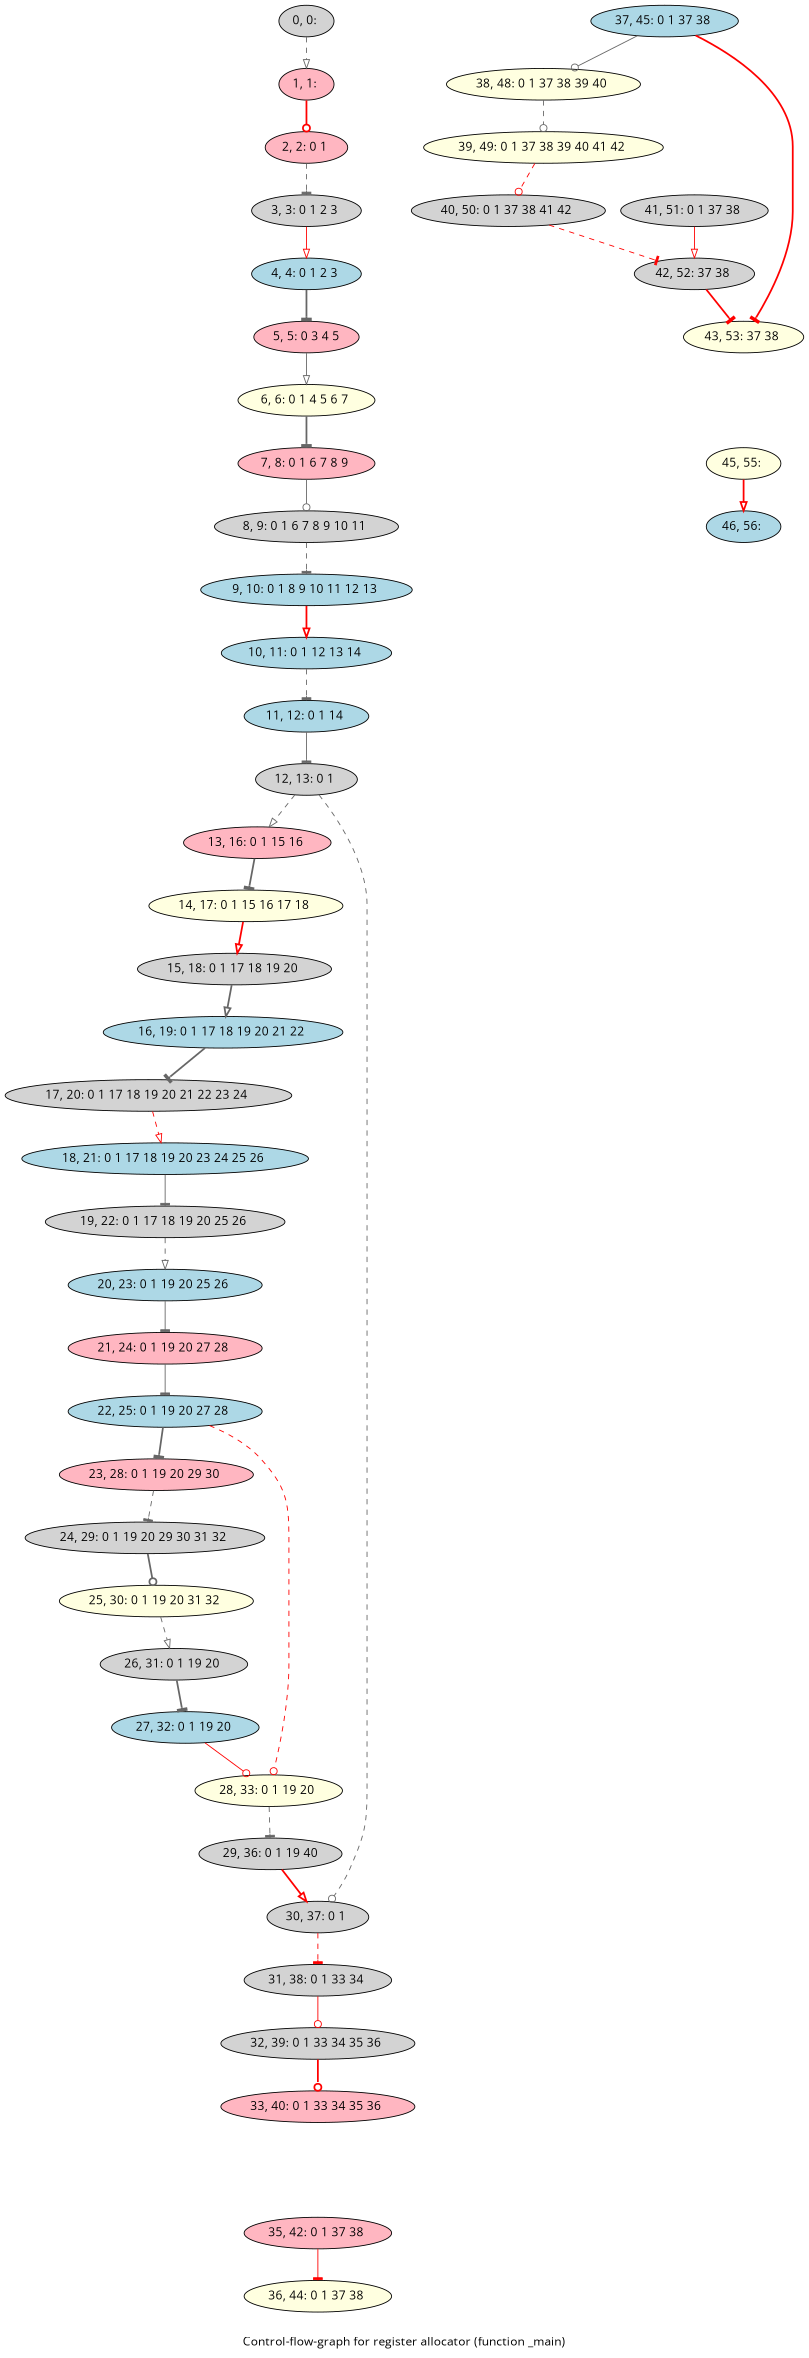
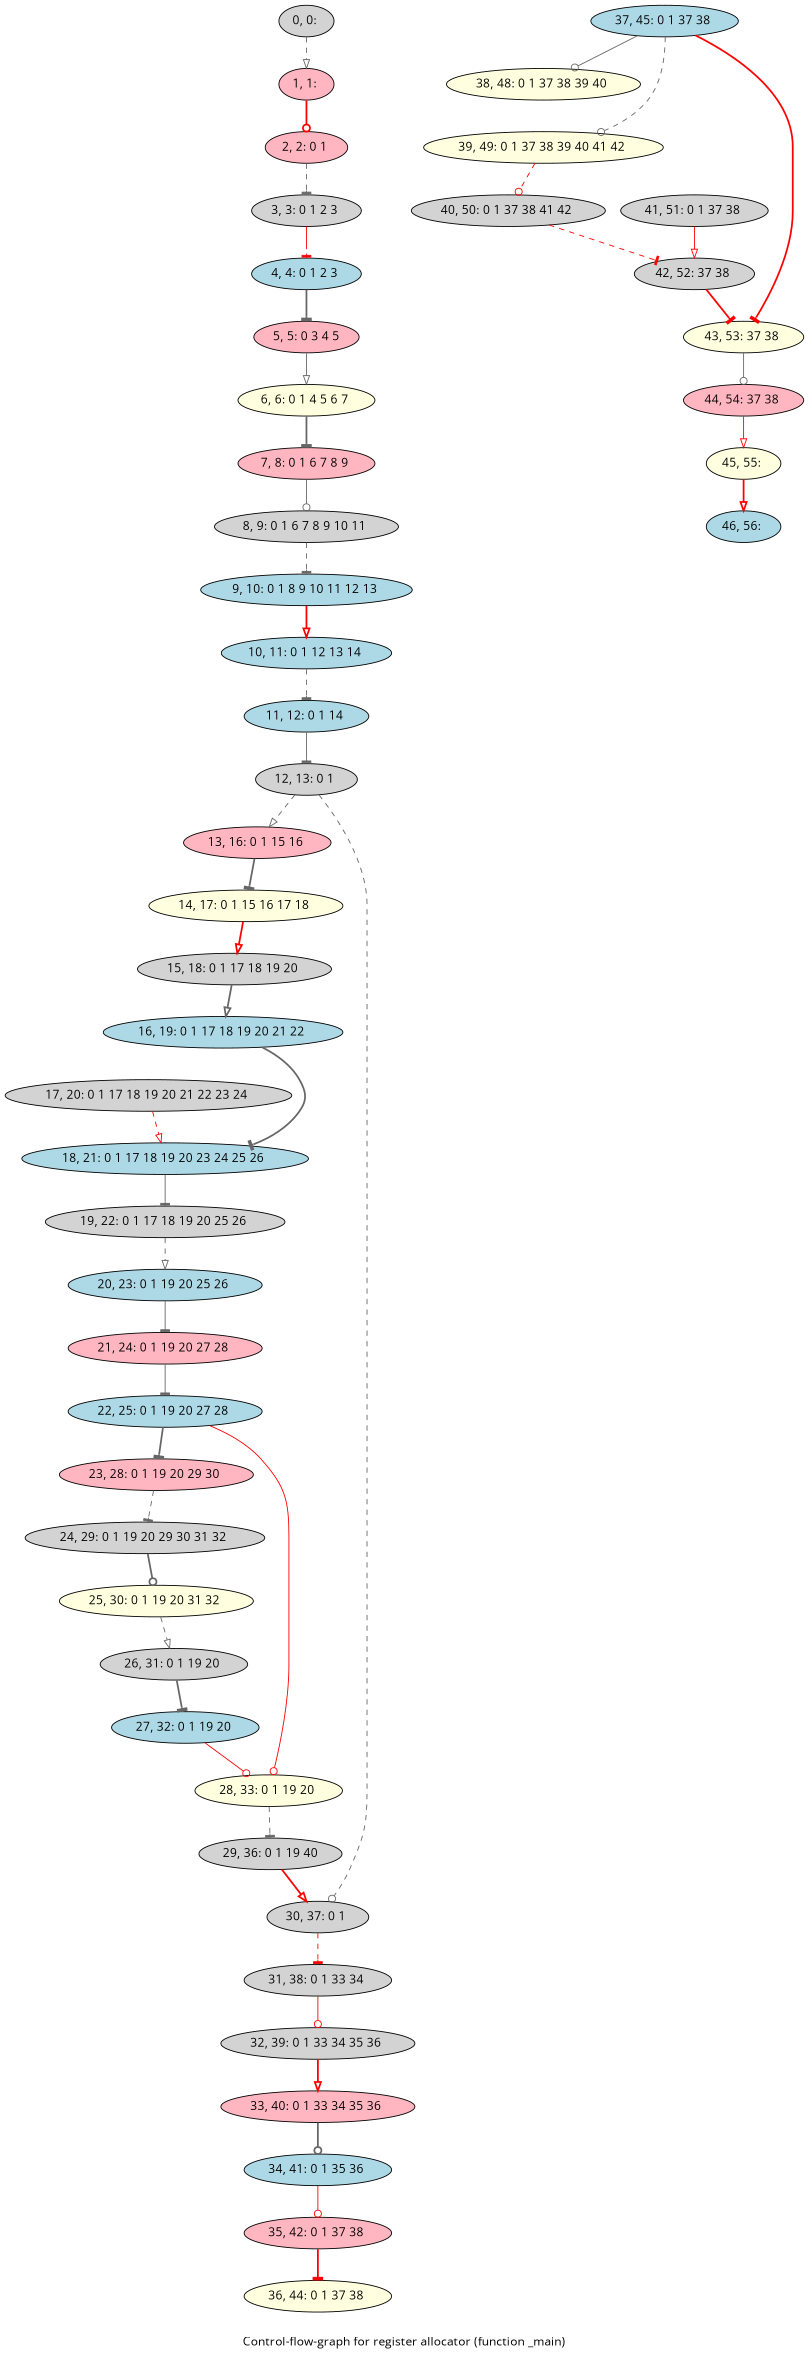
  digraph {
    fontname="Open Sans"
    label="Control-flow-graph for register allocator (function _main)"
    node [fillcolor=lightgrey fontname="Open Sans" style=filled]
    edge [arrowhead=tee color=gray40 fontname="Open Sans" style=bold]
    n1 [label="0, 0: "]
    n2 [fillcolor=lightpink label="1, 1: "]
    n3 [fillcolor=lightpink label="2, 2: 0 1 "]
    n4 [label="3, 3: 0 1 2 3 "]
    n5 [fillcolor=lightblue label="4, 4: 0 1 2 3 "]
    n6 [fillcolor=lightpink label="5, 5: 0 3 4 5"]
    n7 [fillcolor=lightyellow label="6, 6: 0 1 4 5 6 7 "]
    n8 [fillcolor=lightpink label="7, 8: 0 1 6 7 8 9 "]
    n9 [label="8, 9: 0 1 6 7 8 9 10 11 "]
    n10 [fillcolor=lightblue label="9, 10: 0 1 8 9 10 11 12 13 "]
    n11 [fillcolor=lightblue label="10, 11: 0 1 12 13 14 "]
    n12 [fillcolor=lightblue label="11, 12: 0 1 14 "]
    n13 [label="12, 13: 0 1 "]
    n14 [fillcolor=lightpink label="13, 16: 0 1 15 16 "]
    n15 [label="30, 37: 0 1 "]
    n16 [fillcolor=lightyellow label="14, 17: 0 1 15 16 17 18 "]
    n17 [label="31, 38: 0 1 33 34 "]
    n18 [label="15, 18: 0 1 17 18 19 20 "]
    n19 [fillcolor=lightblue label="16, 19: 0 1 17 18 19 20 21 22 "]
    n20 [label="17, 20: 0 1 17 18 19 20 21 22 23 24 "]
    n21 [fillcolor=lightblue label="18, 21: 0 1 17 18 19 20 23 24 25 26 "]
    n22 [label="19, 22: 0 1 17 18 19 20 25 26 "]
    n23 [fillcolor=lightblue label="20, 23: 0 1 19 20 25 26 "]
    n24 [fillcolor=lightpink label="21, 24: 0 1 19 20 27 28 "]
    n25 [fillcolor=lightblue label="22, 25: 0 1 19 20 27 28 "]
    n26 [fillcolor=lightpink label="23, 28: 0 1 19 20 29 30 "]
    n27 [fillcolor=lightyellow label="28, 33: 0 1 19 20 "]
    n28 [label="24, 29: 0 1 19 20 29 30 31 32 "]
    n29 [label="29, 36: 0 1 19 40"]
    n30 [fillcolor=lightyellow label="25, 30: 0 1 19 20 31 32 "]
    n31 [label="26, 31: 0 1 19 20 "]
    n32 [fillcolor=lightblue label="27, 32: 0 1 19 20 "]
    n33 [label="32, 39: 0 1 33 34 35 36 "]
    n34 [fillcolor=lightpink label="33, 40: 0 1 33 34 35 36 "]
+   n35 [fillcolor=lightblue label="34, 41: 0 1 35 36 "]
    n36 [fillcolor=lightpink label="35, 42: 0 1 37 38 "]
    n37 [fillcolor=lightyellow label="36, 44: 0 1 37 38 "]
    n38 [fillcolor=lightblue label="37, 45: 0 1 37 38 "]
    n39 [fillcolor=lightyellow label="38, 48: 0 1 37 38 39 40 "]
    n40 [fillcolor=lightyellow label="43, 53: 37 38 "]
    n41 [fillcolor=lightyellow label="39, 49: 0 1 37 38 39 40 41 42 "]
+   n42 [fillcolor=lightpink label="44, 54: 37 38 "]
    n43 [label="40, 50: 0 1 37 38 41 42 "]
    n44 [label="42, 52: 37 38 "]
    n45 [label="41, 51: 0 1 37 38 "]
    n46 [fillcolor=lightyellow label="45, 55: "]
    n47 [fillcolor=lightblue label="46, 56: "]
    n1 -> n2 [arrowhead=onormal style=dashed]
    n2 -> n3 [arrowhead=odot color=red]
    n3 -> n4 [style=dashed]
-   n4 -> n5 [arrowhead=onormal color=red style=solid]
+   n4 -> n5 [color=red style=solid]
    n5 -> n6
    n6 -> n7 [arrowhead=onormal style=solid]
    n7 -> n8
    n8 -> n9 [arrowhead=odot style=solid]
    n9 -> n10 [style=dashed]
    n10 -> n11 [arrowhead=onormal color=red]
    n11 -> n12 [style=dashed]
    n12 -> n13 [style=solid]
    n13 -> n14 [arrowhead=onormal style=dashed]
    n13 -> n15 [arrowhead=odot style=dashed]
    n14 -> n16
    n15 -> n17 [color=red style=dashed]
    n16 -> n18 [arrowhead=onormal color=red]
    n17 -> n33 [arrowhead=odot color=red style=solid]
    n18 -> n19 [arrowhead=onormal]
-   n19 -> n20
+   n19 -> n21
    n20 -> n21 [arrowhead=onormal color=red style=dashed]
    n21 -> n22 [style=solid]
    n22 -> n23 [arrowhead=onormal style=dashed]
    n23 -> n24 [style=solid]
    n24 -> n25 [style=solid]
    n25 -> n26
-   n25 -> n27 [arrowhead=odot color=red style=dashed]
+   n25 -> n27 [arrowhead=odot color=red style=solid]
    n26 -> n28 [style=dashed]
    n27 -> n29 [style=dashed]
    n28 -> n30 [arrowhead=odot]
    n29 -> n15 [arrowhead=onormal color=red]
    n30 -> n31 [arrowhead=onormal style=dashed]
    n31 -> n32
    n32 -> n27 [arrowhead=odot color=red style=solid]
-   n33 -> n34 [arrowhead=odot color=red]
-   n36 -> n37 [color=red style=solid]
+   n33 -> n34 [arrowhead=onormal color=red]
+   n34 -> n35 [arrowhead=odot]
+   n35 -> n36 [arrowhead=odot color=red style=solid]
+   n36 -> n37 [color=red]
    n38 -> n39 [arrowhead=odot style=solid]
    n38 -> n40 [color=red]
-   n39 -> n41 [arrowhead=odot style=dashed]
+   n38 -> n41 [arrowhead=odot style=dashed]
+   n40 -> n42 [arrowhead=odot style=solid]
    n41 -> n43 [arrowhead=odot color=red style=dashed]
+   n42 -> n46 [arrowhead=onormal color=red style=solid]
    n43 -> n44 [color=red style=dashed]
    n44 -> n40 [color=red]
    n45 -> n44 [arrowhead=onormal color=red style=solid]
    n46 -> n47 [arrowhead=onormal color=red]
  }
